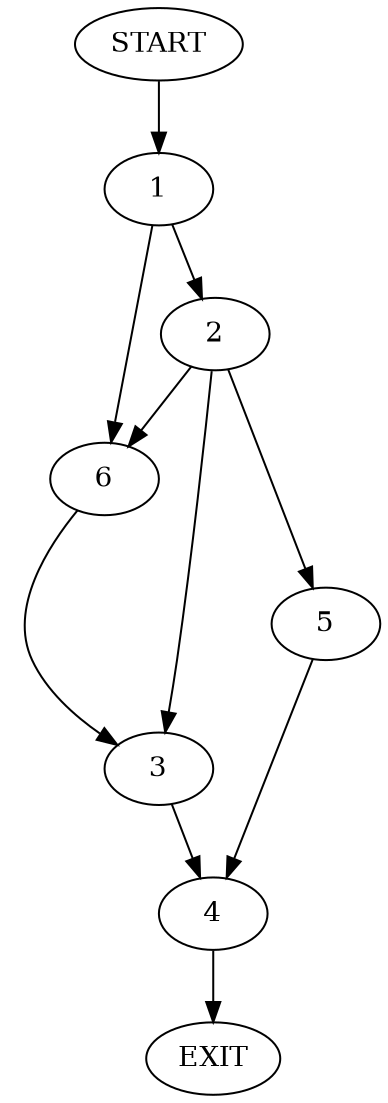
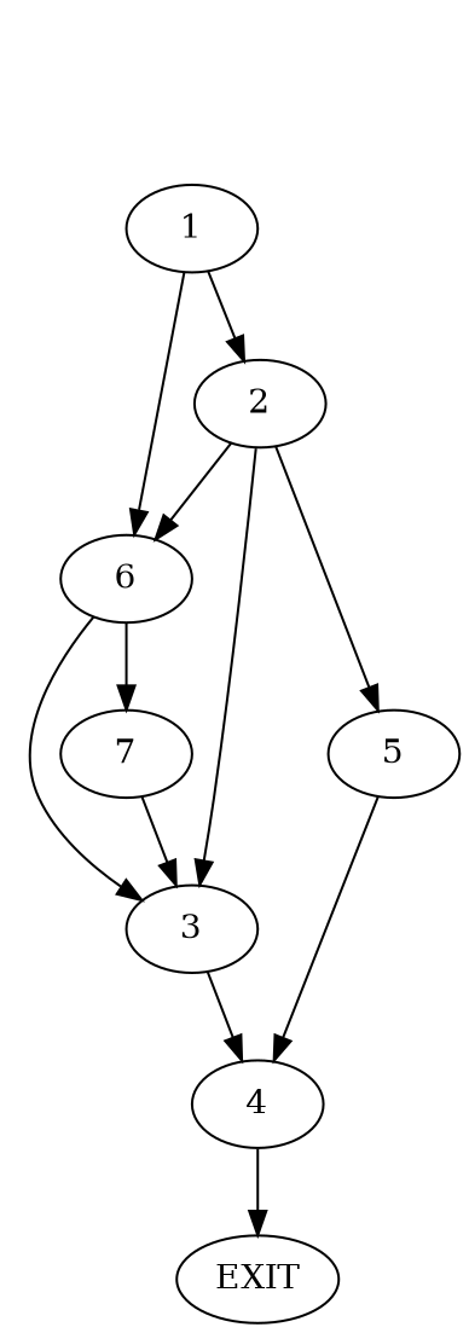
  digraph {
-   n1 [label=START]
    1
    2
    6
    n5 [label=EXIT]
    3
    5
    4
-   n1 -> 1
+   7
    1 -> 2
    1 -> 6
    2 -> 6
    2 -> 3
    2 -> 5
    6 -> 3
+   6 -> 7
    3 -> 4
    5 -> 4
    4 -> n5
+   7 -> 3
  }
